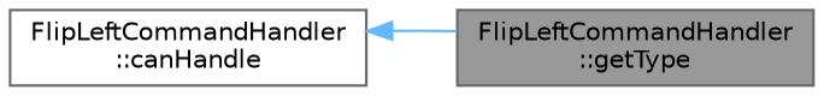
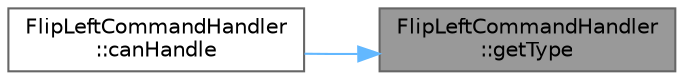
  digraph {
    rankdir=RL
    node [fontname=Helvetica fontsize=10 shape=box style=filled]
    n1 [color=gray40 fillcolor=grey60 fontcolor=black height=0.2 label="FlipLeftCommandHandler\l::getType" width=0.4]
    n2 [color=grey40 fillcolor=white height=0.2 label="FlipLeftCommandHandler\l::canHandle" width=0.4]
-   n2 -> n1 [color=steelblue1 dir=back fontname=Helvetica fontsize=10 labelfontname=Helvetica labelfontsize=10 style=solid]
+   n1 -> n2 [color=steelblue1 dir=back fontname=Helvetica fontsize=10 labelfontname=Helvetica labelfontsize=10 style=solid]
  }
